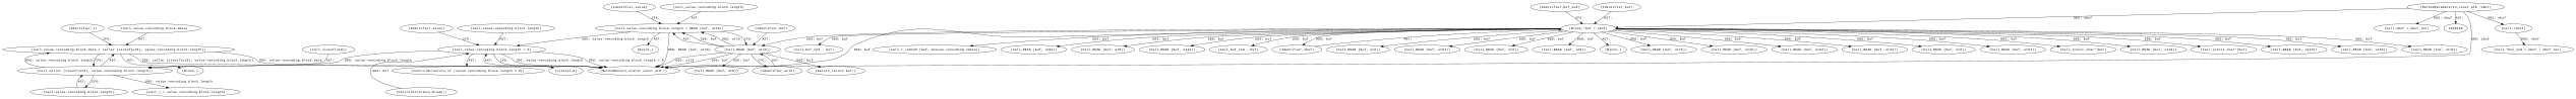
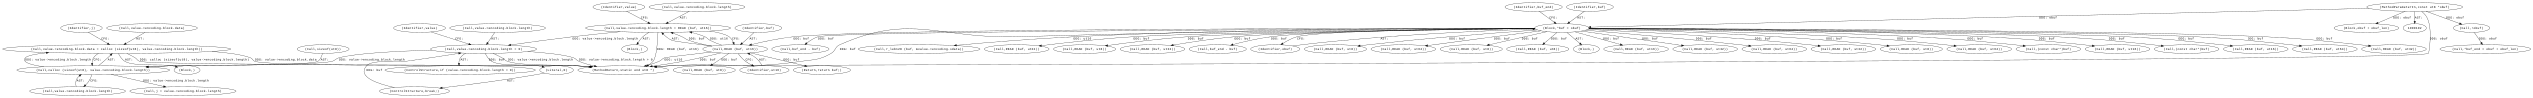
  digraph {
    fontname="Liberation Mono"
    node [fontname="Liberation Mono"]
    edge [fontname="Liberation Mono"]
    n1 [label="(Call,value->encoding.block.data = calloc (sizeof(ut8), value->encoding.block.length))"]
    n2 [label="(Call,calloc (sizeof(ut8), value->encoding.block.length))"]
-   n3 [label="(MethodReturn,static const ut8 *)"]
+   n3 [label="(MethodReturn,static end ut8 *)"]
    n4 [label="(Block,)"]
    n5 [label="(Call,value->encoding.block.length)"]
    n6 [label="(Call,j < value->encoding.block.length)"]
    n7 [label="(Call,value->encoding.block.length > 0)"]
    n8 [label="(Literal,0)"]
    n9 [label="(ControlStructure,if (value->encoding.block.length > 0))"]
    n10 [label="(Call,value->encoding.block.length = READ (buf, ut16))"]
    n11 [label="(Call,READ (buf, ut16))"]
    n12 [label="(Block,)"]
    n13 [label="(Call,READ (buf, ut8))"]
    n14 [label="(Identifier,ut16)"]
    n15 [label="(Return,return buf;)"]
    n16 [label="(Block,*buf = obuf)"]
    n17 [label="(Call,r_leb128 (buf, &value->encoding.sdata))"]
    n18 [label="(Call,READ (buf, ut32))"]
    n19 [label="(Call,READ (buf, ut8))"]
    n20 [label="(Call,READ (buf, ut32))"]
    n21 [label="(Call,buf_end - buf)"]
    n22 [label="(Identifier,obuf)"]
    n23 [label="(Call,READ (buf, ut8))"]
    n24 [label="(Call,READ (buf, ut64))"]
    n25 [label="(Call,READ (buf, ut8))"]
    n26 [label="(Call,READ (buf, ut8))"]
    n27 [label="(Block,)"]
    n28 [label="(Call,READ (buf, ut16))"]
    n29 [label="(Call,READ (buf, ut32))"]
    n30 [label="(Call,READ (buf, ut64))"]
    n31 [label="(Call,READ (buf, ut32))"]
    n32 [label="(Call,READ (buf, ut8))"]
    n33 [label="(Call,READ (buf, ut64))"]
    n34 [label="(Call,(const char*)buf)"]
    n35 [label="(Call,READ (buf, ut16))"]
    n36 [label="(Call,(const char*)buf)"]
    n37 [label="(Call,READ (buf, ut16))"]
    n38 [label="(Call,READ (buf, ut64))"]
    n39 [label="(Call,READ (buf, ut32))"]
    n40 [label="(Call,buf_end - buf)"]
    n41 [label="(MethodParameterIn,const ut8 *obuf)"]
    n42 [label="(Call,!obuf)"]
-   n43 [label="(Call,obuf + obuf_len)"]
+   n43 [label="(Block,obuf + obuf_len)"]
    1000102
    n45 [label="(Call,*buf_end = obuf + obuf_len)"]
    n46 [label="(Identifier,buf)"]
    n47 [label="(Identifier,value)"]
    n48 [label="(Call,sizeof(ut8))"]
    n49 [label="(Identifier,value)"]
    n50 [label="(Identifier,j)"]
    n51 [label="(Call,value->encoding.block.length)"]
    n52 [label="(Call,value->encoding.block.data)"]
    n53 [label="(Identifier,buf_end)"]
    n54 [label="(ControlStructure,break;)"]
    n55 [label="(Identifier,buf)"]
    n56 [label="(Call,value->encoding.block.length)"]
    n1 -> n2 [label="CFG: "]
    n1 -> n3 [label="DDG: value->encoding.block.data"]
    n1 -> n3 [label="DDG: calloc (sizeof(ut8), value->encoding.block.length)"]
    n1 -> n4 [label="AST: "]
    n2 -> n1 [label="AST: "]
    n2 -> n1 [label="DDG: value->encoding.block.length"]
    n2 -> n5 [label="CFG: "]
    n2 -> n6 [label="DDG: value->encoding.block.length"]
    n5 -> n2 [label="AST: "]
    n7 -> n2 [label="DDG: value->encoding.block.length"]
    n7 -> n3 [label="DDG: value->encoding.block.length"]
    n7 -> n3 [label="DDG: value->encoding.block.length > 0"]
-   n7 -> n8 [label="CFG: "]
+   n7 -> n8 [label="DDG: buf"]
    n7 -> n9 [label="AST: "]
-   n8 -> n7 [label="AST: "]
+   n8 -> n54 [label="AST: "]
    n10 -> n3 [label="DDG: READ (buf, ut16)"]
    n10 -> n7 [label="DDG: value->encoding.block.length"]
    n10 -> n11 [label="CFG: "]
    n10 -> n12 [label="AST: "]
    n11 -> n3 [label="DDG: ut16"]
    n11 -> n3 [label="DDG: buf"]
    n11 -> n10 [label="AST: "]
    n11 -> n10 [label="DDG: buf"]
    n11 -> n10 [label="DDG: ut16"]
    n11 -> n13 [label="DDG: buf"]
    n11 -> n14 [label="CFG: "]
    n11 -> n15 [label="DDG: buf"]
    n14 -> n11 [label="AST: "]
    n16 -> n3 [label="DDG: buf"]
    n16 -> n11 [label="DDG: buf"]
-   n16 -> n17 [label="DDG: buf"]
+   n16 -> n17 [label="DDG: ut16"]
    n16 -> n18 [label="DDG: buf"]
    n16 -> n19 [label="DDG: buf"]
    n16 -> n20 [label="DDG: buf"]
    n16 -> n21 [label="DDG: buf"]
-   n16 -> n22 [label="DDG: buf"]
+   n16 -> n22 [label="CFG: "]
    n16 -> n23 [label="DDG: buf"]
    n16 -> n24 [label="DDG: buf"]
    n16 -> n25 [label="DDG: buf"]
    n16 -> n26 [label="DDG: buf"]
    n16 -> n27 [label="AST: "]
    n16 -> n28 [label="DDG: buf"]
    n16 -> n29 [label="DDG: buf"]
    n16 -> n30 [label="DDG: buf"]
    n16 -> n31 [label="DDG: buf"]
    n16 -> n32 [label="DDG: buf"]
    n16 -> n33 [label="DDG: buf"]
    n16 -> n34 [label="DDG: buf"]
    n16 -> n35 [label="DDG: buf"]
    n16 -> n36 [label="DDG: buf"]
    n16 -> n37 [label="DDG: buf"]
    n16 -> n38 [label="DDG: buf"]
    n16 -> n39 [label="DDG: buf"]
    n16 -> n40 [label="DDG: buf"]
    n22 -> n16 [label="AST: "]
    n41 -> n3 [label="DDG: obuf"]
    n41 -> n16 [label="DDG: obuf"]
    n41 -> n42 [label="DDG: obuf"]
    n41 -> n43 [label="DDG: obuf"]
    n41 -> 1000102 [label="AST: "]
    n42 -> n45 [label="DDG: obuf"]
    n46 -> n11 [label="AST: "]
    n47 -> n7 [label="CFG: "]
    n48 -> n2 [label="AST: "]
    n49 -> n10 [label="CFG: "]
    n50 -> n1 [label="CFG: "]
    n51 -> n10 [label="AST: "]
    n52 -> n1 [label="AST: "]
    n53 -> n16 [label="CFG: "]
    n54 -> n7 [label="DDG: buf"]
    n55 -> n16 [label="AST: "]
    n56 -> n7 [label="AST: "]
  }
